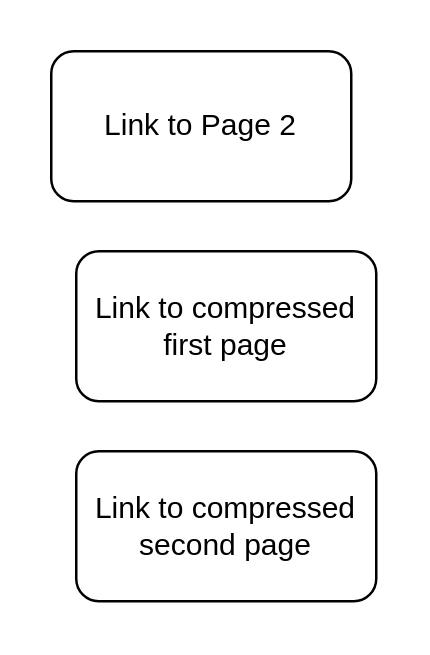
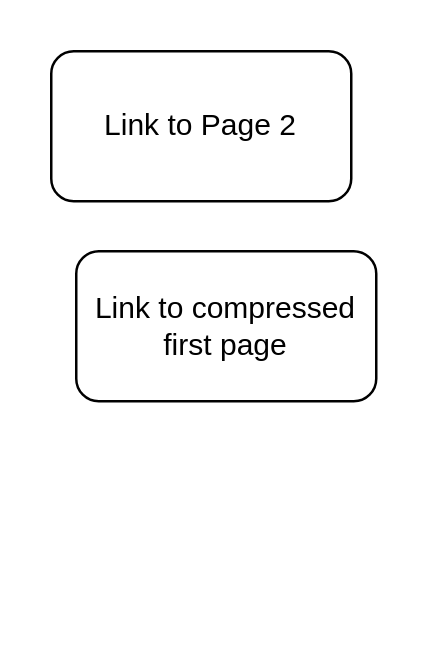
  <mxCell id="0" />
  <mxCell id="1" parent="0" />
  <mxCell id="2" value="Link to Page 2" style="rounded=1;whiteSpace=wrap;html=1;" parent="1" vertex="1"><mxGeometry x="20" y="20" width="120" height="60" as="geometry" /></mxCell>
  <mxCell id="3" value="Link to compressed first page" style="rounded=1;whiteSpace=wrap;html=1;" parent="1" vertex="1"><mxGeometry x="30" y="100" width="120" height="60" as="geometry" /></mxCell>
- <mxCell id="4" value="Link to compressed second page" style="rounded=1;whiteSpace=wrap;html=1;" parent="1" vertex="1"><mxGeometry x="30" y="180" width="120" height="60" as="geometry" /></mxCell>
